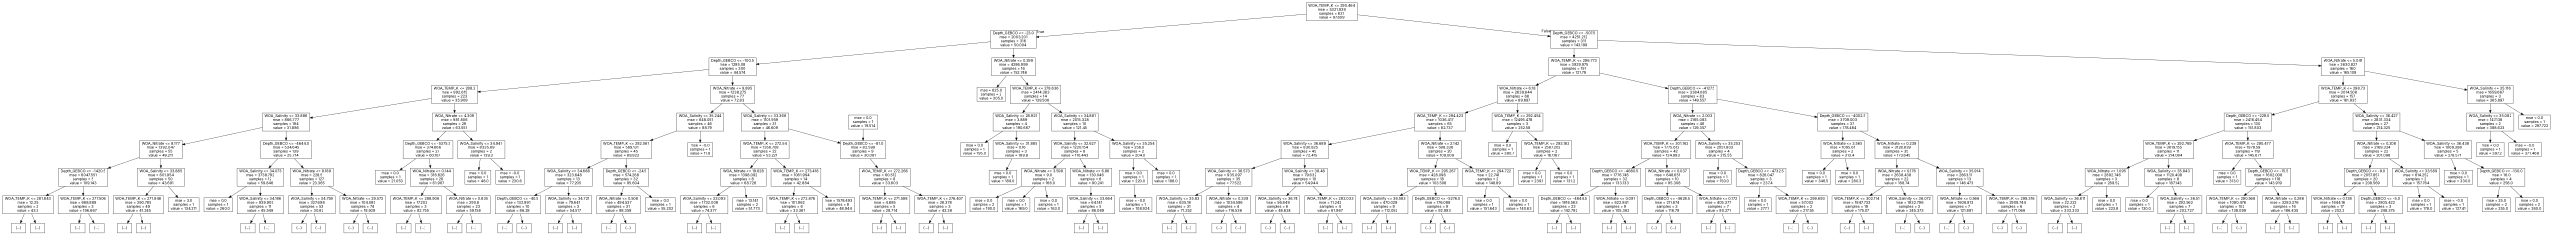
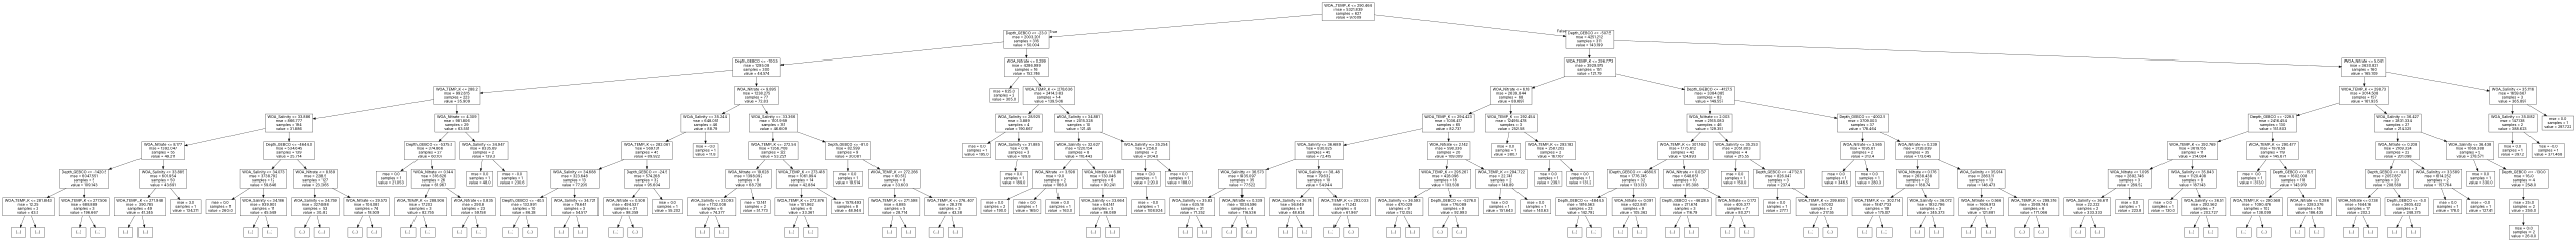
  digraph {
    fontname=Inter
    node [fontname=Inter shape=box]
    edge [fontname=Inter]
    n1 [label="WOA_TEMP_K <= 290.464\nmse = 5321.839\nsamples = 627\nvalue = 97.609"]
    n2 [label="Depth_GEBCO <= -23.0\nmse = 2003.201\nsamples = 316\nvalue = 50.004"]
    n3 [label="Depth_GEBCO <= -507.5\nmse = 4251.212\nsamples = 311\nvalue = 143.199"]
    n4 [label="Depth_GEBCO <= -100.5\nmse = 1295.08\nsamples = 300\nvalue = 44.574"]
    n5 [label="WOA_Nitrate <= 0.299\nmse = 4286.999\nsamples = 16\nvalue = 152.746"]
    n6 [label="WOA_TEMP_K <= 296.773\nmse = 3929.975\nsamples = 151\nvalue = 121.79"]
    n7 [label="WOA_Nitrate <= 5.041\nmse = 3630.827\nsamples = 160\nvalue = 165.109"]
    n8 [label="WOA_TEMP_K <= 288.2\nmse = 992.615\nsamples = 223\nvalue = 35.909"]
    n9 [label="WOA_Nitrate <= 9.895\nmse = 1238.275\nsamples = 77\nvalue = 72.83"]
    n10 [label="mse = 625.0\nsamples = 2\nvalue = 305.0"]
    n11 [label="WOA_TEMP_K <= 278.636\nmse = 2414.383\nsamples = 14\nvalue = 139.506"]
    n12 [label="WOA_Salinity <= 33.886\nmse = 866.777\nsamples = 194\nvalue = 31.886"]
    n13 [label="WOA_Nitrate <= 4.309\nmse = 981.806\nsamples = 29\nvalue = 63.551"]
    n14 [label="WOA_Salinity <= 35.244\nmse = 648.051\nsamples = 46\nvalue = 88.79"]
    n15 [label="WOA_Salinity <= 33.366\nmse = 1101.959\nsamples = 31\nvalue = 46.609"]
    n16 [label="WOA_Nitrate <= 8.177\nmse = 1392.047\nsamples = 55\nvalue = 49.211"]
    n17 [label="Depth_GEBCO <= -4644.0\nmse = 534.645\nsamples = 139\nvalue = 25.714"]
    n18 [label="Depth_GEBCO <= -5375.5\nmse = 374.866\nsamples = 27\nvalue = 60.107"]
    n19 [label="WOA_Salinity <= 34.947\nmse = 8335.69\nsamples = 2\nvalue = 139.3"]
    n20 [label="Depth_GEBCO <= -1420.5\nmse = 6047.551\nsamples = 5\nvalue = 109.143"]
    n21 [label="WOA_Salinity <= 33.885\nmse = 601.954\nsamples = 50\nvalue = 43.691"]
    n22 [label="WOA_Salinity <= 34.073\nmse = 3738.792\nsamples = 12\nvalue = 59.846"]
    n23 [label="WOA_Nitrate <= 8.189\nmse = 228.5\nsamples = 127\nvalue = 23.365"]
    n24 [label="WOA_TEMP_K <= 281.843\nmse = 12.25\nsamples = 2\nvalue = 43.5"]
    n25 [label="WOA_TEMP_K <= 277.506\nmse = 688.889\nsamples = 3\nvalue = 196.667"]
    n26 [label="WOA_TEMP_K <= 271.948\nmse = 390.785\nsamples = 49\nvalue = 41.245"]
    n27 [label="mse = 3.0\nsamples = 1\nvalue = 134.211"]
    n28 [label="(...)"]
    n29 [label="(...)"]
    n30 [label="(...)"]
    n31 [label="(...)"]
    n32 [label="(...)"]
    n33 [label="(...)"]
    n34 [label="mse = 0.0\nsamples = 1\nvalue = 260.0"]
    n35 [label="WOA_Salinity <= 34.186\nmse = 939.905\nsamples = 11\nvalue = 45.549"]
    n36 [label="WOA_Salinity <= 34.759\nmse = 327.698\nsamples = 53\nvalue = 30.82"]
    n37 [label="WOA_Nitrate <= 29.573\nmse = 104.085\nsamples = 74\nvalue = 18.509"]
    n38 [label="(...)"]
    n39 [label="(...)"]
    n40 [label="(...)"]
    n41 [label="(...)"]
    n42 [label="(...)"]
    n43 [label="(...)"]
    n44 [label="mse = 0.0\nsamples = 1\nvalue = 21.053"]
    n45 [label="WOA_Nitrate <= 0.144\nmse = 316.626\nsamples = 26\nvalue = 61.967"]
    n46 [label="mse = 0.0\nsamples = 1\nvalue = 48.0"]
    n47 [label="mse = -0.0\nsamples = 1\nvalue = 230.6"]
    n48 [label="WOA_TEMP_K <= 288.906\nmse = 17.202\nsamples = 3\nvalue = 82.755"]
    n49 [label="WOA_Nitrate <= 0.835\nmse = 290.8\nsamples = 23\nvalue = 59.158"]
    n50 [label="(...)"]
    n51 [label="(...)"]
    n52 [label="(...)"]
    n53 [label="(...)"]
    n54 [label="WOA_TEMP_K <= 282.061\nmse = 569.131\nsamples = 45\nvalue = 89.922"]
    n55 [label="mse = -0.0\nsamples = 1\nvalue = 11.8"]
    n56 [label="WOA_TEMP_K <= 272.54\nmse = 1356.708\nsamples = 22\nvalue = 53.221"]
    n57 [label="Depth_GEBCO <= -81.0\nmse = 82.599\nsamples = 9\nvalue = 30.081"]
    n58 [label="WOA_Salinity <= 34.688\nmse = 323.648\nsamples = 13\nvalue = 77.205"]
    n59 [label="Depth_GEBCO <= -24.5\nmse = 574.268\nsamples = 32\nvalue = 95.604"]
    n60 [label="Depth_GEBCO <= -40.5\nmse = 132.991\nsamples = 10\nvalue = 86.28"]
    n61 [label="WOA_Salinity <= 34.721\nmse = 79.641\nsamples = 3\nvalue = 54.517"]
    n62 [label="WOA_Nitrate <= 0.508\nmse = 494.537\nsamples = 31\nvalue = 98.359"]
    n63 [label="mse = 0.0\nsamples = 1\nvalue = 55.202"]
    n64 [label="(...)"]
    n65 [label="(...)"]
    n66 [label="(...)"]
    n67 [label="(...)"]
    n68 [label="(...)"]
    n69 [label="(...)"]
    n70 [label="WOA_Nitrate <= 19.628\nmse = 1398.092\nsamples = 8\nvalue = 68.726"]
    n71 [label="WOA_TEMP_K <= 273.418\nmse = 1061.994\nsamples = 14\nvalue = 42.884"]
    n72 [label="mse = 0.0\nsamples = 1\nvalue = 19.514"]
    n73 [label="WOA_TEMP_K <= 272.266\nmse = 60.512\nsamples = 8\nvalue = 33.603"]
    n74 [label="WOA_Salinity <= 33.093\nmse = 1732.008\nsamples = 6\nvalue = 74.377"]
    n75 [label="mse = 13.141\nsamples = 2\nvalue = 51.773"]
    n76 [label="WOA_TEMP_K <= 272.876\nmse = 101.962\nsamples = 6\nvalue = 33.361"]
    n77 [label="mse = 1578.493\nsamples = 8\nvalue = 48.944"]
    n78 [label="(...)"]
    n79 [label="(...)"]
    n80 [label="(...)"]
    n81 [label="(...)"]
    n82 [label="WOA_TEMP_K <= 271.598\nmse = 4.885\nsamples = 5\nvalue = 28.714"]
    n83 [label="WOA_TEMP_K <= 276.407\nmse = 28.378\nsamples = 3\nvalue = 43.38"]
    n84 [label="(...)"]
    n85 [label="(...)"]
    n86 [label="(...)"]
    n87 [label="(...)"]
    n88 [label="WOA_Salinity <= 28.925\nmse = 3.889\nsamples = 4\nvalue = 190.667"]
    n89 [label="WOA_Salinity <= 34.881\nmse = 2015.328\nsamples = 10\nvalue = 121.45"]
    n90 [label="mse = 0.0\nsamples = 1\nvalue = 195.0"]
    n91 [label="WOA_Salinity <= 31.885\nmse = 0.16\nsamples = 3\nvalue = 189.8"]
    n92 [label="WOA_Salinity <= 32.627\nmse = 1220.154\nsamples = 8\nvalue = 110.443"]
    n93 [label="WOA_Salinity <= 35.254\nmse = 256.0\nsamples = 2\nvalue = 204.0"]
    n94 [label="mse = 0.0\nsamples = 1\nvalue = 189.0"]
    n95 [label="mse = 0.0\nsamples = 2\nvalue = 190.0"]
    n96 [label="WOA_Nitrate <= 3.598\nmse = 9.0\nsamples = 2\nvalue = 166.0"]
    n97 [label="WOA_Nitrate <= 6.86\nmse = 130.046\nsamples = 6\nvalue = 90.241"]
    n98 [label="mse = 0.0\nsamples = 1\nvalue = 220.0"]
    n99 [label="mse = 0.0\nsamples = 1\nvalue = 188.0"]
    n100 [label="mse = 0.0\nsamples = 1\nvalue = 169.0"]
    n101 [label="mse = 0.0\nsamples = 1\nvalue = 163.0"]
    n102 [label="WOA_Salinity <= 33.664\nmse = 64.141\nsamples = 5\nvalue = 86.089"]
    n103 [label="(...)"]
    n104 [label="(...)"]
    n105 [label="mse = -0.0\nsamples = 1\nvalue = 108.924"]
    n106 [label="WOA_Nitrate <= 6.18\nmse = 2639.844\nsamples = 68\nvalue = 89.697"]
    n107 [label="Depth_GEBCO <= -4127.5\nmse = 3384.085\nsamples = 83\nvalue = 149.557"]
    n108 [label="WOA_TEMP_K <= 298.73\nmse = 3014.508\nsamples = 157\nvalue = 161.935"]
    n109 [label="WOA_Salinity <= 35.116\nmse = 1659.667\nsamples = 3\nvalue = 365.897"]
    n110 [label="WOA_TEMP_K <= 294.423\nmse = 1036.417\nsamples = 65\nvalue = 82.737"]
    n111 [label="WOA_TEMP_K <= 292.454\nmse = 12495.478\nsamples = 3\nvalue = 252.58"]
    n112 [label="WOA_Nitrate <= 2.003\nmse = 2165.083\nsamples = 46\nvalue = 129.357"]
    n113 [label="Depth_GEBCO <= -4002.5\nmse = 3709.003\nsamples = 37\nvalue = 178.464"]
    n114 [label="WOA_Salinity <= 36.689\nmse = 830.825\nsamples = 45\nvalue = 72.415"]
    n115 [label="WOA_Nitrate <= 2.142\nmse = 598.336\nsamples = 20\nvalue = 109.009"]
    n116 [label="mse = 0.0\nsamples = 1\nvalue = 380.7"]
    n117 [label="WOA_TEMP_K <= 293.182\nmse = 2587.202\nsamples = 2\nvalue = 167.167"]
    n118 [label="WOA_Salinity <= 36.573\nmse = 935.097\nsamples = 35\nvalue = 77.522"]
    n119 [label="WOA_Salinity <= 38.48\nmse = 79.632\nsamples = 10\nvalue = 54.944"]
    n120 [label="WOA_TEMP_K <= 295.267\nmse = 428.096\nsamples = 18\nvalue = 103.508"]
    n121 [label="WOA_TEMP_K <= 294.722\nmse = 22.741\nsamples = 2\nvalue = 148.89"]
    n122 [label="WOA_Salinity <= 35.83\nmse = 635.18\nsamples = 31\nvalue = 71.252"]
    n123 [label="WOA_Nitrate <= 0.339\nmse = 1034.596\nsamples = 4\nvalue = 116.536"]
    n124 [label="WOA_Salinity <= 36.74\nmse = 56.849\nsamples = 6\nvalue = 48.624"]
    n125 [label="WOA_TEMP_K <= 292.033\nmse = 11.242\nsamples = 4\nvalue = 61.967"]
    n126 [label="(...)"]
    n127 [label="(...)"]
    n128 [label="(...)"]
    n129 [label="(...)"]
    n130 [label="(...)"]
    n131 [label="(...)"]
    n132 [label="(...)"]
    n133 [label="(...)"]
    n134 [label="WOA_Salinity <= 36.593\nmse = 470.029\nsamples = 9\nvalue = 112.052"]
    n135 [label="Depth_GEBCO <= -5276.0\nmse = 176.089\nsamples = 9\nvalue = 92.993"]
    n136 [label="mse = 0.0\nsamples = 1\nvalue = 151.643"]
    n137 [label="mse = 0.0\nsamples = 1\nvalue = 140.63"]
    n138 [label="(...)"]
    n139 [label="(...)"]
    n140 [label="(...)"]
    n141 [label="(...)"]
    n142 [label="mse = 0.0\nsamples = 1\nvalue = 239.1"]
    n143 [label="mse = 0.0\nsamples = 1\nvalue = 131.2"]
    n144 [label="WOA_TEMP_K <= 301.162\nmse = 1775.612\nsamples = 42\nvalue = 124.993"]
    n145 [label="WOA_Salinity <= 35.253\nmse = 2051.803\nsamples = 4\nvalue = 215.55"]
    n146 [label="WOA_Nitrate <= 3.565\nmse = 1095.61\nsamples = 2\nvalue = 313.4"]
    n147 [label="WOA_Nitrate <= 0.239\nmse = 3128.839\nsamples = 35\nvalue = 173.645"]
    n148 [label="Depth_GEBCO <= -4680.5\nmse = 1776.745\nsamples = 32\nvalue = 133.133"]
    n149 [label="WOA_Nitrate <= 0.037\nmse = 648.651\nsamples = 10\nvalue = 95.308"]
    n150 [label="mse = 0.0\nsamples = 1\nvalue = 150.0"]
    n151 [label="Depth_GEBCO <= -4732.5\nmse = 826.047\nsamples = 3\nvalue = 237.4"]
    n152 [label="Depth_GEBCO <= -4844.5\nmse = 1816.563\nsamples = 23\nvalue = 142.792"]
    n153 [label="WOA_Nitrate <= 0.091\nmse = 622.841\nsamples = 9\nvalue = 105.362"]
    n154 [label="Depth_GEBCO <= -4628.5\nmse = 211.674\nsamples = 3\nvalue = 116.79"]
    n155 [label="WOA_Nitrate <= 0.172\nmse = 405.377\nsamples = 7\nvalue = 80.271"]
    n156 [label="(...)"]
    n157 [label="(...)"]
    n158 [label="(...)"]
    n159 [label="(...)"]
    n160 [label="(...)"]
    n161 [label="(...)"]
    n162 [label="(...)"]
    n163 [label="(...)"]
    n164 [label="mse = 0.0\nsamples = 1\nvalue = 277.1"]
    n165 [label="WOA_TEMP_K <= 299.693\nmse = 57.002\nsamples = 2\nvalue = 217.55"]
    n166 [label="(...)"]
    n167 [label="(...)"]
    n168 [label="mse = 0.0\nsamples = 1\nvalue = 346.5"]
    n169 [label="mse = 0.0\nsamples = 1\nvalue = 280.3"]
    n170 [label="WOA_Nitrate <= 0.176\nmse = 2638.438\nsamples = 22\nvalue = 188.74"]
    n171 [label="WOA_Salinity <= 35.914\nmse = 2863.11\nsamples = 13\nvalue = 146.473"]
    n172 [label="WOA_TEMP_K <= 302.114\nmse = 1847.733\nsamples = 19\nvalue = 175.07"]
    n173 [label="WOA_Salinity <= 36.072\nmse = 1932.796\nsamples = 3\nvalue = 245.373"]
    n174 [label="WOA_Nitrate <= 0.566\nmse = 1606.913\nsamples = 7\nvalue = 121.881"]
    n175 [label="WOA_TEMP_K <= 299.316\nmse = 2909.744\nsamples = 6\nvalue = 171.066"]
    n176 [label="(...)"]
    n177 [label="(...)"]
    n178 [label="(...)"]
    n179 [label="(...)"]
    n180 [label="(...)"]
    n181 [label="(...)"]
    n182 [label="(...)"]
    n183 [label="(...)"]
    n184 [label="Depth_GEBCO <= -229.5\nmse = 2416.454\nsamples = 130\nvalue = 151.803"]
    n185 [label="WOA_Salinity <= 36.427\nmse = 2831.334\nsamples = 27\nvalue = 214.325"]
    n186 [label="WOA_Salinity <= 35.082\nmse = 147.138\nsamples = 2\nvalue = 388.623"]
    n187 [label="mse = 0.0\nsamples = 1\nvalue = 297.722"]
    n188 [label="WOA_TEMP_K <= 292.769\nmse = 3619.155\nsamples = 11\nvalue = 214.084"]
    n189 [label="WOA_TEMP_K <= 290.477\nmse = 1878.59\nsamples = 119\nvalue = 145.671"]
    n190 [label="WOA_Nitrate <= 0.208\nmse = 2169.324\nsamples = 22\nvalue = 201.098"]
    n191 [label="WOA_Salinity <= 36.438\nmse = 1069.388\nsamples = 5\nvalue = 278.571"]
    n192 [label="WOA_Nitrate <= 1.095\nmse = 2892.746\nsamples = 3\nvalue = 289.52"]
    n193 [label="WOA_Salinity <= 35.843\nmse = 1120.408\nsamples = 8\nvalue = 187.143"]
    n194 [label="mse = 0.0\nsamples = 1\nvalue = 313.0"]
    n195 [label="Depth_GEBCO <= -15.5\nmse = 1602.008\nsamples = 118\nvalue = 143.919"]
    n196 [label="WOA_Salinity <= 36.611\nmse = 22.222\nsamples = 2\nvalue = 333.333"]
    n197 [label="mse = 0.0\nsamples = 1\nvalue = 223.8"]
    n198 [label="mse = 0.0\nsamples = 1\nvalue = 130.0"]
    n199 [label="WOA_Salinity <= 36.51\nmse = 292.562\nsamples = 7\nvalue = 202.727"]
    n200 [label="(...)"]
    n201 [label="(...)"]
    n202 [label="(...)"]
    n203 [label="(...)"]
    n204 [label="WOA_TEMP_K <= 290.568\nmse = 1090.476\nsamples = 102\nvalue = 138.099"]
    n205 [label="WOA_Nitrate <= 0.286\nmse = 3283.376\nsamples = 16\nvalue = 186.435"]
    n206 [label="(...)"]
    n207 [label="(...)"]
    n208 [label="(...)"]
    n209 [label="(...)"]
    n210 [label="Depth_GEBCO <= -9.0\nmse = 2057.857\nsamples = 20\nvalue = 208.569"]
    n211 [label="WOA_Salinity <= 33.589\nmse = 614.252\nsamples = 2\nvalue = 157.764"]
    n212 [label="mse = 0.0\nsamples = 1\nvalue = 330.0"]
    n213 [label="Depth_GEBCO <= -130.0\nmse = 16.0\nsamples = 4\nvalue = 258.0"]
    n214 [label="WOA_Nitrate <= 0.138\nmse = 1644.16\nsamples = 17\nvalue = 202.2"]
    n215 [label="Depth_GEBCO <= -5.0\nmse = 2805.422\nsamples = 3\nvalue = 248.375"]
    n216 [label="mse = 0.0\nsamples = 1\nvalue = 178.0"]
    n217 [label="mse = -0.0\nsamples = 1\nvalue = 127.41"]
    n218 [label="(...)"]
    n219 [label="(...)"]
    n220 [label="(...)"]
    n221 [label="(...)"]
    n222 [label="mse = 25.0\nsamples = 2\nvalue = 255.0"]
    n223 [label="mse = 0.0\nsamples = 2\nvalue = 260.0"]
    n224 [label="mse = 0.0\nsamples = 1\nvalue = 397.2"]
    n225 [label="mse = -0.0\nsamples = 1\nvalue = 371.468"]
    n1 -> n2 [headlabel=True labelangle=45 labeldistance=2.5]
    n1 -> n3 [headlabel=False labelangle=-45 labeldistance=2.5]
    n2 -> n4
    n2 -> n5
    n3 -> n6
    n3 -> n7
    n4 -> n8
    n4 -> n9
    n5 -> n10
    n5 -> n11
    n6 -> n106
    n6 -> n107
    n7 -> n108
    n7 -> n109
    n8 -> n12
    n8 -> n13
    n9 -> n14
    n9 -> n15
    n11 -> n88
    n11 -> n89
    n12 -> n16
    n12 -> n17
    n13 -> n18
    n13 -> n19
    n14 -> n54
    n14 -> n55
    n15 -> n56
    n15 -> n57
    n16 -> n20
    n16 -> n21
    n17 -> n22
    n17 -> n23
    n18 -> n44
    n18 -> n45
    n19 -> n46
    n19 -> n47
    n20 -> n24
    n20 -> n25
    n21 -> n26
    n21 -> n27
    n22 -> n34
    n22 -> n35
    n23 -> n36
    n23 -> n37
    n24 -> n28
    n24 -> n29
    n25 -> n30
    n25 -> n31
    n26 -> n32
    n26 -> n33
    n35 -> n38
    n35 -> n39
    n36 -> n40
    n36 -> n41
    n37 -> n42
    n37 -> n43
    n45 -> n48
    n45 -> n49
    n48 -> n50
    n48 -> n51
    n49 -> n52
    n49 -> n53
    n54 -> n58
    n54 -> n59
    n56 -> n70
    n56 -> n71
-   n72 -> n57
+   n57 -> n72
    n57 -> n73
    n58 -> n60
    n58 -> n61
    n59 -> n62
    n59 -> n63
    n60 -> n64
    n60 -> n65
    n61 -> n66
    n61 -> n67
    n62 -> n68
    n62 -> n69
    n70 -> n74
    n70 -> n75
    n71 -> n76
    n71 -> n77
    n73 -> n82
    n73 -> n83
    n74 -> n78
    n74 -> n79
    n76 -> n80
    n76 -> n81
    n82 -> n84
    n82 -> n85
    n83 -> n86
    n83 -> n87
    n88 -> n90
    n88 -> n91
    n89 -> n92
    n89 -> n93
    n91 -> n94
    n92 -> n96
    n92 -> n97
    n93 -> n98
    n93 -> n99
    n96 -> n95
    n96 -> n100
    n96 -> n101
    n97 -> n102
    n98 -> n105
    n102 -> n103
    n102 -> n104
    n106 -> n110
    n106 -> n111
    n107 -> n112
    n107 -> n113
    n108 -> n184
    n108 -> n185
    n109 -> n186
    n109 -> n187
    n110 -> n114
    n110 -> n115
    n111 -> n116
    n111 -> n117
    n112 -> n144
    n112 -> n145
    n113 -> n146
    n113 -> n147
    n114 -> n118
    n114 -> n119
    n115 -> n120
    n115 -> n121
    n117 -> n142
    n117 -> n143
    n118 -> n122
    n118 -> n123
    n119 -> n124
    n119 -> n125
    n120 -> n134
    n120 -> n135
    n121 -> n136
    n121 -> n137
    n122 -> n126
    n122 -> n127
    n123 -> n128
    n123 -> n129
    n124 -> n130
    n124 -> n131
    n125 -> n132
    n125 -> n133
    n134 -> n138
    n134 -> n139
    n135 -> n140
    n135 -> n141
    n144 -> n148
    n144 -> n149
    n145 -> n150
    n145 -> n151
    n146 -> n168
    n146 -> n169
    n147 -> n170
    n147 -> n171
    n148 -> n152
    n148 -> n153
    n149 -> n154
    n149 -> n155
    n151 -> n164
    n151 -> n165
    n152 -> n156
    n152 -> n157
    n153 -> n158
    n153 -> n159
    n154 -> n160
    n154 -> n161
    n155 -> n162
    n155 -> n163
    n165 -> n166
    n165 -> n167
    n170 -> n172
    n170 -> n173
    n171 -> n174
    n171 -> n175
    n172 -> n176
    n172 -> n177
    n173 -> n178
    n173 -> n179
    n174 -> n180
    n174 -> n181
    n175 -> n182
    n175 -> n183
    n184 -> n188
    n184 -> n189
    n185 -> n190
    n185 -> n191
    n186 -> n224
    n186 -> n225
    n188 -> n192
    n188 -> n193
    n189 -> n194
    n189 -> n195
    n190 -> n210
    n190 -> n211
    n191 -> n212
    n191 -> n213
    n192 -> n196
    n192 -> n197
    n193 -> n198
    n193 -> n199
    n195 -> n204
    n195 -> n205
    n196 -> n200
    n196 -> n201
    n199 -> n202
    n199 -> n203
    n204 -> n206
    n204 -> n207
    n205 -> n208
    n205 -> n209
    n210 -> n214
    n210 -> n215
    n211 -> n216
    n211 -> n217
    n213 -> n222
-   n213 -> n223
+   n222 -> n223
    n214 -> n218
    n214 -> n219
    n215 -> n220
    n215 -> n221
  }
